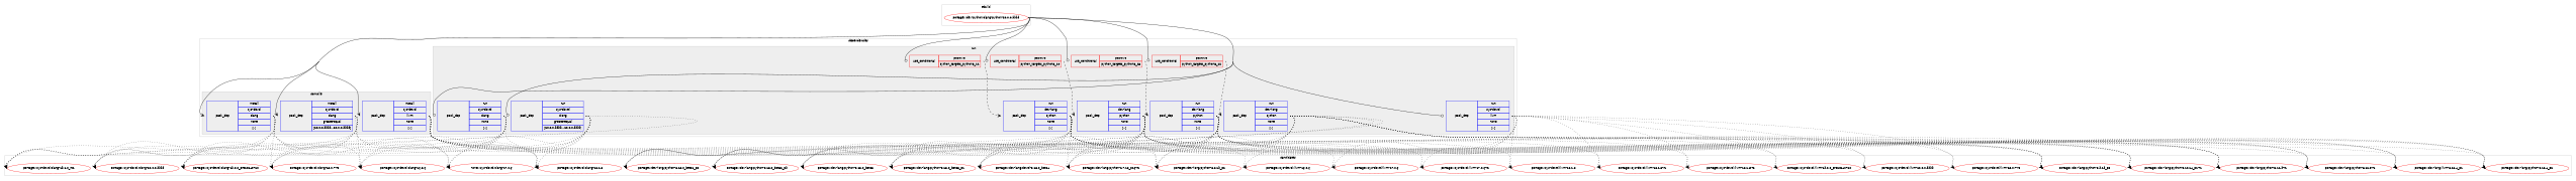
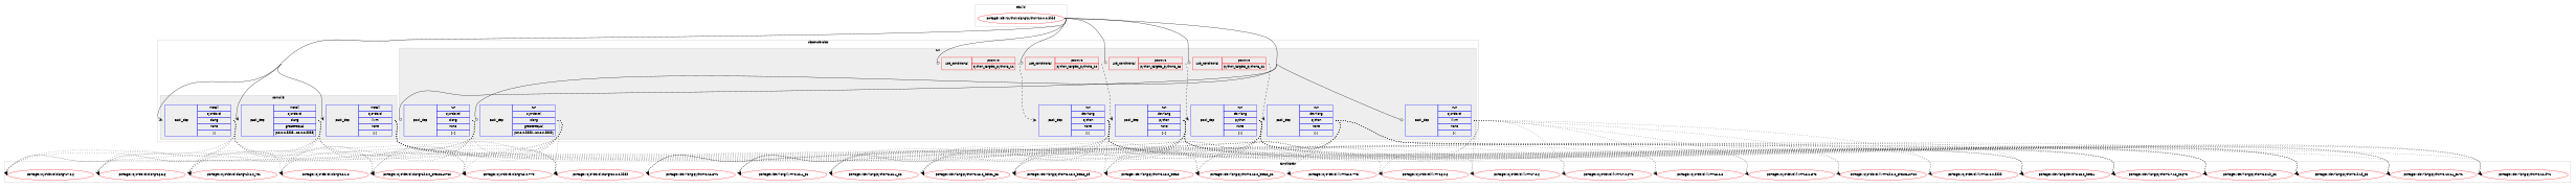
  digraph {
    compound=true
    concentrate=true
    fontname=Helvetica
    fontsize=10
    newrank=true
    rankdir=TB
    ranksep=1.5
    node [color=red fontname=Helvetica fontsize=10]
    edge [arrowhead=vee headport=w style=dotted tailport=e weight=100]
    n1 [label="portage://dev-python/clang-python-20.0.0.9999" width=4]
    n2 [color=blue label=<<TABLE BORDER="0" CELLBORDER="1" CELLSPACING="0" CELLPADDING="4" WIDTH="220"><TR><TD ROWSPAN="6" CELLPADDING="30">pack_dep</TD></TR><TR><TD WIDTH="110">install</TD></TR><TR><TD>sys-devel</TD></TR><TR><TD>clang</TD></TR><TR><TD>greaterequal</TD></TR><TR><TD>[20.0.0.9999,,,20.0.0.9999]</TD></TR></TABLE>> shape=none]
    n3 [color=blue label=<<TABLE BORDER="0" CELLBORDER="1" CELLSPACING="0" CELLPADDING="4" WIDTH="220"><TR><TD ROWSPAN="6" CELLPADDING="30">pack_dep</TD></TR><TR><TD WIDTH="110">install</TD></TR><TR><TD>sys-devel</TD></TR><TR><TD>clang</TD></TR><TR><TD>none</TD></TR><TR><TD>[,,]</TD></TR></TABLE>> shape=none]
    n4 [color=blue label=<<TABLE BORDER="0" CELLBORDER="1" CELLSPACING="0" CELLPADDING="4" WIDTH="220"><TR><TD ROWSPAN="6" CELLPADDING="30">pack_dep</TD></TR><TR><TD WIDTH="110">install</TD></TR><TR><TD>sys-devel</TD></TR><TR><TD>llvm</TD></TR><TR><TD>none</TD></TR><TR><TD>[,,]</TD></TR></TABLE>> shape=none]
    n5 [color=blue label=<<TABLE BORDER="0" CELLBORDER="1" CELLSPACING="0" CELLPADDING="4" WIDTH="220"><TR><TD ROWSPAN="6" CELLPADDING="30">pack_dep</TD></TR><TR><TD WIDTH="110">run</TD></TR><TR><TD>dev-lang</TD></TR><TR><TD>python</TD></TR><TR><TD>none</TD></TR><TR><TD>[,,]</TD></TR></TABLE>> shape=none]
    n6 [label=<<TABLE BORDER="0" CELLBORDER="1" CELLSPACING="0" CELLPADDING="4"><TR><TD ROWSPAN="3" CELLPADDING="10">use_conditional</TD></TR><TR><TD>positive</TD></TR><TR><TD>python_targets_python3_10</TD></TR></TABLE>> shape=none]
    n7 [color=blue label=<<TABLE BORDER="0" CELLBORDER="1" CELLSPACING="0" CELLPADDING="4" WIDTH="220"><TR><TD ROWSPAN="6" CELLPADDING="30">pack_dep</TD></TR><TR><TD WIDTH="110">run</TD></TR><TR><TD>dev-lang</TD></TR><TR><TD>python</TD></TR><TR><TD>none</TD></TR><TR><TD>[,,]</TD></TR></TABLE>> shape=none]
    n8 [label=<<TABLE BORDER="0" CELLBORDER="1" CELLSPACING="0" CELLPADDING="4"><TR><TD ROWSPAN="3" CELLPADDING="10">use_conditional</TD></TR><TR><TD>positive</TD></TR><TR><TD>python_targets_python3_11</TD></TR></TABLE>> shape=none]
    n9 [color=blue label=<<TABLE BORDER="0" CELLBORDER="1" CELLSPACING="0" CELLPADDING="4" WIDTH="220"><TR><TD ROWSPAN="6" CELLPADDING="30">pack_dep</TD></TR><TR><TD WIDTH="110">run</TD></TR><TR><TD>dev-lang</TD></TR><TR><TD>python</TD></TR><TR><TD>none</TD></TR><TR><TD>[,,]</TD></TR></TABLE>> shape=none]
    n10 [label=<<TABLE BORDER="0" CELLBORDER="1" CELLSPACING="0" CELLPADDING="4"><TR><TD ROWSPAN="3" CELLPADDING="10">use_conditional</TD></TR><TR><TD>positive</TD></TR><TR><TD>python_targets_python3_12</TD></TR></TABLE>> shape=none]
    n11 [color=blue label=<<TABLE BORDER="0" CELLBORDER="1" CELLSPACING="0" CELLPADDING="4" WIDTH="220"><TR><TD ROWSPAN="6" CELLPADDING="30">pack_dep</TD></TR><TR><TD WIDTH="110">run</TD></TR><TR><TD>dev-lang</TD></TR><TR><TD>python</TD></TR><TR><TD>none</TD></TR><TR><TD>[,,]</TD></TR></TABLE>> shape=none]
    n12 [label=<<TABLE BORDER="0" CELLBORDER="1" CELLSPACING="0" CELLPADDING="4"><TR><TD ROWSPAN="3" CELLPADDING="10">use_conditional</TD></TR><TR><TD>positive</TD></TR><TR><TD>python_targets_python3_13</TD></TR></TABLE>> shape=none]
    n13 [color=blue label=<<TABLE BORDER="0" CELLBORDER="1" CELLSPACING="0" CELLPADDING="4" WIDTH="220"><TR><TD ROWSPAN="6" CELLPADDING="30">pack_dep</TD></TR><TR><TD WIDTH="110">run</TD></TR><TR><TD>sys-devel</TD></TR><TR><TD>clang</TD></TR><TR><TD>greaterequal</TD></TR><TR><TD>[20.0.0.9999,,,20.0.0.9999]</TD></TR></TABLE>> shape=none]
    n14 [color=blue label=<<TABLE BORDER="0" CELLBORDER="1" CELLSPACING="0" CELLPADDING="4" WIDTH="220"><TR><TD ROWSPAN="6" CELLPADDING="30">pack_dep</TD></TR><TR><TD WIDTH="110">run</TD></TR><TR><TD>sys-devel</TD></TR><TR><TD>clang</TD></TR><TR><TD>none</TD></TR><TR><TD>[,,]</TD></TR></TABLE>> shape=none]
    n15 [color=blue label=<<TABLE BORDER="0" CELLBORDER="1" CELLSPACING="0" CELLPADDING="4" WIDTH="220"><TR><TD ROWSPAN="6" CELLPADDING="30">pack_dep</TD></TR><TR><TD WIDTH="110">run</TD></TR><TR><TD>sys-devel</TD></TR><TR><TD>llvm</TD></TR><TR><TD>none</TD></TR><TR><TD>[,,]</TD></TR></TABLE>> shape=none]
    n16 [label="portage://sys-devel/clang-20.0.0.9999" width=4]
    n17 [label="portage://sys-devel/clang-19.1.0_rc1" width=4]
    n18 [label="portage://sys-devel/clang-19.0.0_pre20240720" width=4]
    n19 [label="portage://sys-devel/clang-18.1.8" width=4]
-   n20 [label="none://sys-devel/clang-17.0.6" width=4]
+   n20 [label="portage://sys-devel/clang-17.0.6" width=4]
    n21 [label="portage://sys-devel/clang-16.3.6" width=4]
    n22 [label="portage://sys-devel/clang-15.0.7-r3" width=4]
    n23 [label="portage://sys-devel/llvm-20.0.0.9999" width=4]
    n24 [label="portage://sys-devel/llvm-19.0.0_pre20240720" width=4]
    n25 [label="portage://sys-devel/llvm-18.1.8-r2" width=4]
-   n26 [label="portage://sys-devel/llvm-18.1.8-r1" width=4]
    n27 [label="portage://sys-devel/llvm-18.1.8" width=4]
    n28 [label="portage://sys-devel/llvm-17.0.6-r2" width=4]
    n29 [label="portage://sys-devel/llvm-17.0.6" width=4]
    n30 [label="portage://sys-devel/llvm-16.0.6" width=4]
    n31 [label="portage://sys-devel/llvm-25.0.7-r3" width=4]
    n32 [label="portage://dev-lang/devel-3.13.0_beta4" width=4]
    n33 [label="portage://dev-lang/python-3.13.0_beta3_p1" width=4]
    n34 [label="portage://dev-lang/python-3.13.0_beta3" width=4]
    n35 [label="portage://dev-lang/python-3.13.0_beta2_p9" width=4]
    n36 [label="portage://dev-lang/python-3.15.0_beta1_p3" width=4]
    n37 [label="portage://dev-lang/python-3.12.4_p2" width=4]
    n38 [label="portage://dev-lang/llvm-3.12.4_p1" width=4]
    n39 [label="portage://dev-lang/python-3.12.3-r1" width=4]
    n40 [label="portage://dev-lang/python-3.11.9-r1" width=4]
    n41 [label="portage://dev-lang/python-3.10.14_p1-r1" width=4]
    n42 [label="portage://dev-lang/python-3.9.19_p3" width=4]
    n43 [label="portage://dev-lang/python-3.8.19_p2" width=4]
    n44 [label="portage://dev-lang/python-2.7.18_p16-r2" width=4]
    subgraph cluster_1 {
      color=gray
      label=<<i>ebuild</i>>
      n1
    }
    subgraph cluster_2 {
      color=gray
      label=<<i>dependencies</i>>
      subgraph cluster_3 {
        color=gray
        fillcolor="#eeeeee"
        label=<<i>compile</i>>
        style=filled
        subgraph sub_4 {
          color=gray
          fillcolor="#eeeeee"
          label=<<i>compile</i>>
          style=filled
          n2
        }
        subgraph sub_5 {
          color=gray
          fillcolor="#eeeeee"
          label=<<i>compile</i>>
          style=filled
          n3
        }
        subgraph sub_6 {
          color=gray
          fillcolor="#eeeeee"
          label=<<i>compile</i>>
          style=filled
          n4
        }
      }
      subgraph cluster_7 {
        color=gray
        fillcolor="#eeeeee"
        label=<<i>compile and run</i>>
        style=filled
      }
      subgraph cluster_8 {
        color=gray
        fillcolor="#eeeeee"
        label=<<i>run</i>>
        style=filled
        subgraph sub_9 {
          color=gray
          fillcolor="#eeeeee"
          label=<<i>run</i>>
          style=filled
          n6
          subgraph sub_10 {
            color=gray
            fillcolor="#eeeeee"
            label=<<i>run</i>>
            style=filled
            n5
          }
        }
        subgraph sub_11 {
          color=gray
          fillcolor="#eeeeee"
          label=<<i>run</i>>
          style=filled
          n8
          subgraph sub_12 {
            color=gray
            fillcolor="#eeeeee"
            label=<<i>run</i>>
            style=filled
            n7
          }
        }
        subgraph sub_13 {
          color=gray
          fillcolor="#eeeeee"
          label=<<i>run</i>>
          style=filled
          n10
          subgraph sub_14 {
            color=gray
            fillcolor="#eeeeee"
            label=<<i>run</i>>
            style=filled
            n9
          }
        }
        subgraph sub_15 {
          color=gray
          fillcolor="#eeeeee"
          label=<<i>run</i>>
          style=filled
          n12
          subgraph sub_16 {
            color=gray
            fillcolor="#eeeeee"
            label=<<i>run</i>>
            style=filled
            n11
          }
        }
        subgraph sub_17 {
          color=gray
          fillcolor="#eeeeee"
          label=<<i>run</i>>
          style=filled
          n13
        }
        subgraph sub_18 {
          color=gray
          fillcolor="#eeeeee"
          label=<<i>run</i>>
          style=filled
          n14
        }
        subgraph sub_19 {
          color=gray
          fillcolor="#eeeeee"
          label=<<i>run</i>>
          style=filled
          n15
        }
      }
    }
    subgraph cluster_20 {
      color=gray
      label=<<i>candidates</i>>
      rank=same
      subgraph sub_21 {
        color=black
        label=<<i>candidates</i>>
        nodesep=1
        rank=same
        n16
        n17
        n18
        n19
        n20
        n21
        n22
      }
      subgraph sub_22 {
        color=black
        label=<<i>candidates</i>>
        nodesep=1
        rank=same
        n16
        n17
        n18
        n19
        n20
        n21
        n22
      }
      subgraph sub_23 {
        color=black
        label=<<i>candidates</i>>
        nodesep=1
        rank=same
        n23
        n24
        n25
-       n26
        n27
        n28
        n29
        n30
        n31
      }
      subgraph sub_24 {
        color=black
        label=<<i>candidates</i>>
        nodesep=1
        rank=same
        n32
        n33
        n34
        n35
        n36
        n37
        n38
        n39
        n40
        n41
        n42
        n43
        n44
      }
      subgraph sub_25 {
        color=black
        label=<<i>candidates</i>>
        nodesep=1
        rank=same
        n32
        n33
        n34
        n35
        n36
        n37
        n38
        n39
        n40
        n41
        n42
        n43
        n44
      }
      subgraph sub_26 {
        color=black
        label=<<i>candidates</i>>
        nodesep=1
        rank=same
        n32
        n33
        n34
        n35
        n36
        n37
        n38
        n39
        n40
        n41
        n42
        n43
        n44
      }
      subgraph sub_27 {
        color=black
        label=<<i>candidates</i>>
        nodesep=1
        rank=same
        n32
        n33
        n34
        n35
        n36
        n37
        n38
        n39
        n40
        n41
        n42
        n43
        n44
      }
      subgraph sub_28 {
        color=black
        label=<<i>candidates</i>>
        nodesep=1
        rank=same
        n16
        n17
        n18
        n19
        n20
        n21
        n22
      }
      subgraph sub_29 {
        color=black
        label=<<i>candidates</i>>
        nodesep=1
        rank=same
        n16
        n17
        n18
        n19
        n20
        n21
        n22
      }
      subgraph sub_30 {
        color=black
        label=<<i>candidates</i>>
        nodesep=1
        rank=same
        n23
        n24
        n25
-       n26
        n27
        n28
        n29
        n30
        n31
      }
    }
    n1 -> n2 [style=solid weight=20]
    n1 -> n3 [style=solid weight=20]
    n1 -> n4 [style=solid weight=20]
    n1 -> n6 [arrowhead=odot style=solid weight=20]
    n1 -> n8 [arrowhead=odot style=solid weight=20]
    n1 -> n10 [arrowhead=odot style=solid weight=20]
    n1 -> n12 [arrowhead=odot style=solid weight=20]
    n1 -> n13 [arrowhead=odot style=solid weight=20]
    n1 -> n14 [arrowhead=odot style=solid weight=20]
    n1 -> n15 [arrowhead=odot style=solid weight=20]
    n2 -> n16
    n2 -> n17
    n2 -> n18
    n2 -> n19
    n2 -> n20
    n2 -> n21
    n2 -> n22
    n3 -> n16
    n3 -> n17
    n3 -> n18
    n3 -> n19
    n3 -> n20
    n3 -> n21
    n3 -> n22
    n4 -> n23
    n4 -> n24
    n4 -> n25
-   n4 -> n26
    n4 -> n27
    n4 -> n28
    n4 -> n29
    n4 -> n30
    n4 -> n31
    n5 -> n32
    n5 -> n33
    n5 -> n34
    n5 -> n35
    n5 -> n36
    n5 -> n37
    n5 -> n38
    n5 -> n39
    n5 -> n40
    n5 -> n41
    n5 -> n42
    n5 -> n43
    n5 -> n44
    n6 -> n5 [style=dashed weight=20]
    n7 -> n32
    n7 -> n33
    n7 -> n34
    n7 -> n35
    n7 -> n36
    n7 -> n37
    n7 -> n38
    n7 -> n39
    n7 -> n40
    n7 -> n41
    n7 -> n42
    n7 -> n43
    n7 -> n44
    n8 -> n7 [style=dashed weight=20]
    n9 -> n32
    n9 -> n33
    n9 -> n34
    n9 -> n35
    n9 -> n36
    n9 -> n37
    n9 -> n38
    n9 -> n39
    n9 -> n40
    n9 -> n41
    n9 -> n42
    n9 -> n43
    n9 -> n44
    n10 -> n9 [style=dashed weight=20]
    n11 -> n32
    n11 -> n33
    n11 -> n34
    n11 -> n35
    n11 -> n36
    n11 -> n37
    n11 -> n38
    n11 -> n39
    n11 -> n40
    n11 -> n41
    n11 -> n42
    n11 -> n43
    n11 -> n44
    n12 -> n11 [style=dashed weight=20]
    n13 -> n16
    n13 -> n17
    n13 -> n18
    n13 -> n19
    n13 -> n20
    n13 -> n21
    n13 -> n22
    n14 -> n16
    n14 -> n17
    n14 -> n18
    n14 -> n19
    n14 -> n20
    n14 -> n21
    n14 -> n22
    n15 -> n23
    n15 -> n24
    n15 -> n25
-   n15 -> n26
    n15 -> n27
    n15 -> n28
    n15 -> n29
    n15 -> n30
    n15 -> n31
  }
